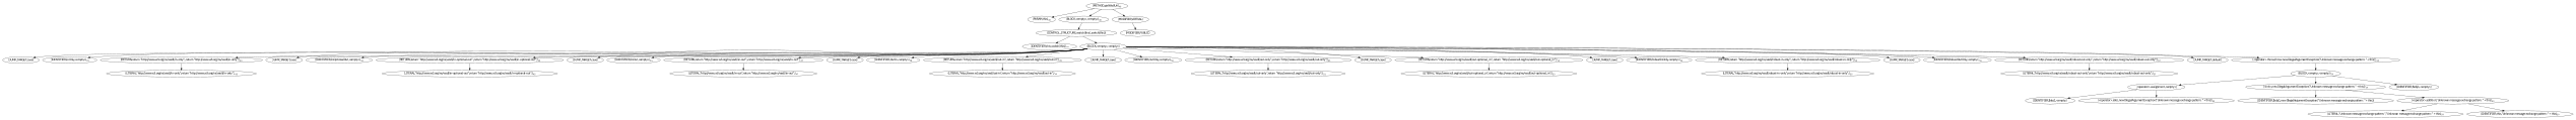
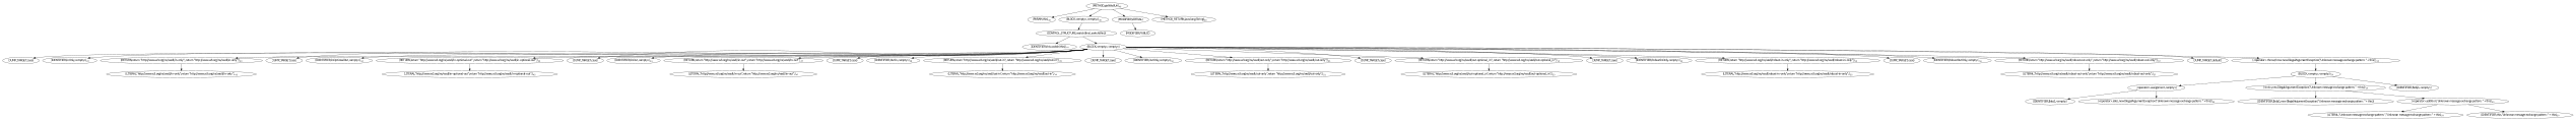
  digraph {
    fontname="IBM Plex Sans"
    node [fontname="IBM Plex Sans"]
    edge [fontname="IBM Plex Sans"]
    n1 [label=<(METHOD,getWsdlUri)<SUB>40</SUB>>]
    n2 [label=<(PARAM,this)<SUB>40</SUB>>]
    n3 [label=<(BLOCK,&lt;empty&gt;,&lt;empty&gt;)<SUB>40</SUB>>]
    n4 [label=<(MODIFIER,VIRTUAL)>]
+   n5 [label=<(METHOD_RETURN,java.lang.String)<SUB>40</SUB>>]
    n6 [label=<(CONTROL_STRUCTURE,switch(this),switch(this))>]
    n7 [label=<(MODIFIER,PUBLIC)>]
    n8 [label=<(IDENTIFIER,this,switch(this))<SUB>41</SUB>>]
    n9 [label=<(BLOCK,&lt;empty&gt;,&lt;empty&gt;)>]
    n10 [label=<(JUMP_TARGET,case)>]
    n11 [label=<(IDENTIFIER,InOnly,&lt;empty&gt;)<SUB>22</SUB>>]
    n12 [label=<(RETURN,return &quot;http://www.w3.org/ns/wsdl/in-only&quot;;,return &quot;http://www.w3.org/ns/wsdl/in-only&quot;;)<SUB>43</SUB>>]
    n13 [label=<(JUMP_TARGET,case)>]
    n14 [label=<(IDENTIFIER,InOptionalOut,&lt;empty&gt;)<SUB>44</SUB>>]
    n15 [label=<(RETURN,return &quot;http://www.w3.org/ns/wsdl/in-optional-out&quot;;,return &quot;http://www.w3.org/ns/wsdl/in-optional-out&quot;;)<SUB>45</SUB>>]
    n16 [label=<(JUMP_TARGET,case)>]
    n17 [label=<(IDENTIFIER,InOut,&lt;empty&gt;)<SUB>46</SUB>>]
    n18 [label=<(RETURN,return &quot;http://www.w3.org/ns/wsdl/in-out&quot;;,return &quot;http://www.w3.org/ns/wsdl/in-out&quot;;)<SUB>47</SUB>>]
    n19 [label=<(JUMP_TARGET,case)>]
    n20 [label=<(IDENTIFIER,OutIn,&lt;empty&gt;)<SUB>48</SUB>>]
    n21 [label=<(RETURN,return &quot;http://www.w3.org/ns/wsdl/out-in&quot;;,return &quot;http://www.w3.org/ns/wsdl/out-in&quot;;)<SUB>49</SUB>>]
    n22 [label=<(JUMP_TARGET,case)>]
    n23 [label=<(IDENTIFIER,OutOnly,&lt;empty&gt;)<SUB>50</SUB>>]
    n24 [label=<(RETURN,return &quot;http://www.w3.org/ns/wsdl/out-only&quot;;,return &quot;http://www.w3.org/ns/wsdl/out-only&quot;;)<SUB>51</SUB>>]
    n25 [label=<(JUMP_TARGET,case)>]
    n26 [label=<(RETURN,return &quot;http://www.w3.org/ns/wsdl/out-optional_in&quot;;,return &quot;http://www.w3.org/ns/wsdl/out-optional_in&quot;;)<SUB>53</SUB>>]
    n27 [label=<(JUMP_TARGET,case)>]
    n28 [label=<(IDENTIFIER,RobustInOnly,&lt;empty&gt;)<SUB>64</SUB>>]
    n29 [label=<(RETURN,return &quot;http://www.w3.org/ns/wsdl/robust-in-only&quot;;,return &quot;http://www.w3.org/ns/wsdl/robust-in-only&quot;;)<SUB>55</SUB>>]
    n30 [label=<(JUMP_TARGET,case)>]
    n31 [label=<(IDENTIFIER,RobustOutOnly,&lt;empty&gt;)<SUB>56</SUB>>]
    n32 [label=<(RETURN,return &quot;http://www.w3.org/ns/wsdl/robust-out-only&quot;;,return &quot;http://www.w3.org/ns/wsdl/robust-out-only&quot;;)<SUB>57</SUB>>]
    n33 [label=<(JUMP_TARGET,default)>]
    n34 [label=<(&lt;operator&gt;.throw,throw new IllegalArgumentException(&quot;Unknown message exchange pattern: &quot; + this);)<SUB>59</SUB>>]
    n35 [label=<(LITERAL,&quot;http://www.w3.org/ns/wsdl/in-only&quot;,return &quot;http://www.w3.org/ns/wsdl/in-only&quot;;)<SUB>43</SUB>>]
    n36 [label=<(LITERAL,&quot;http://www.w3.org/ns/wsdl/in-optional-out&quot;,return &quot;http://www.w3.org/ns/wsdl/in-optional-out&quot;;)<SUB>45</SUB>>]
    n37 [label=<(LITERAL,&quot;http://www.w3.org/ns/wsdl/in-out&quot;,return &quot;http://www.w3.org/ns/wsdl/in-out&quot;;)<SUB>47</SUB>>]
    n38 [label=<(LITERAL,&quot;http://www.w3.org/ns/wsdl/out-in&quot;,return &quot;http://www.w3.org/ns/wsdl/out-in&quot;;)<SUB>49</SUB>>]
    n39 [label=<(LITERAL,&quot;http://www.w3.org/ns/wsdl/out-only&quot;,return &quot;http://www.w3.org/ns/wsdl/out-only&quot;;)<SUB>51</SUB>>]
    n40 [label=<(LITERAL,&quot;http://www.w3.org/ns/wsdl/out-optional_in&quot;,return &quot;http://www.w3.org/ns/wsdl/out-optional_in&quot;;)<SUB>53</SUB>>]
    n41 [label=<(LITERAL,&quot;http://www.w3.org/ns/wsdl/robust-in-only&quot;,return &quot;http://www.w3.org/ns/wsdl/robust-in-only&quot;;)<SUB>55</SUB>>]
    n42 [label=<(LITERAL,&quot;http://www.w3.org/ns/wsdl/robust-out-only&quot;,return &quot;http://www.w3.org/ns/wsdl/robust-out-only&quot;;)<SUB>57</SUB>>]
    n43 [label=<(BLOCK,&lt;empty&gt;,&lt;empty&gt;)<SUB>59</SUB>>]
    n44 [label=<(&lt;operator&gt;.assignment,&lt;empty&gt;)>]
    n45 [label=<(&lt;init&gt;,new IllegalArgumentException(&quot;Unknown message exchange pattern: &quot; + this))<SUB>59</SUB>>]
    n46 [label=<(IDENTIFIER,$obj1,&lt;empty&gt;)>]
    n47 [label=<(IDENTIFIER,$obj1,&lt;empty&gt;)>]
    n48 [label=<(&lt;operator&gt;.alloc,new IllegalArgumentException(&quot;Unknown message exchange pattern: &quot; + this))<SUB>59</SUB>>]
    n49 [label=<(IDENTIFIER,$obj1,new IllegalArgumentException(&quot;Unknown message exchange pattern: &quot; + this))>]
    n50 [label=<(&lt;operator&gt;.addition,&quot;Unknown message exchange pattern: &quot; + this)<SUB>59</SUB>>]
    n51 [label=<(LITERAL,&quot;Unknown message exchange pattern: &quot;,&quot;Unknown message exchange pattern: &quot; + this)<SUB>59</SUB>>]
    n52 [label=<(IDENTIFIER,this,&quot;Unknown message exchange pattern: &quot; + this)<SUB>59</SUB>>]
    n1 -> n2
    n1 -> n3
    n1 -> n4
+   n1 -> n5
    n3 -> n6
    n4 -> n7
    n6 -> n8
    n6 -> n9
    n9 -> n10
    n9 -> n11
    n9 -> n12
    n9 -> n13
    n9 -> n14
    n9 -> n15
    n9 -> n16
    n9 -> n17
    n9 -> n18
    n9 -> n19
    n9 -> n20
    n9 -> n21
    n9 -> n22
    n9 -> n23
    n9 -> n24
    n9 -> n25
    n9 -> n26
    n9 -> n27
    n9 -> n28
    n9 -> n29
    n9 -> n30
    n9 -> n31
    n9 -> n32
    n9 -> n33
    n9 -> n34
    n12 -> n35
    n15 -> n36
    n18 -> n37
    n21 -> n38
    n24 -> n39
    n26 -> n40
    n29 -> n41
    n32 -> n42
    n34 -> n43
    n43 -> n44
    n43 -> n45
    n43 -> n46
    n44 -> n47
    n44 -> n48
    n45 -> n49
    n45 -> n50
    n50 -> n51
    n50 -> n52
  }
